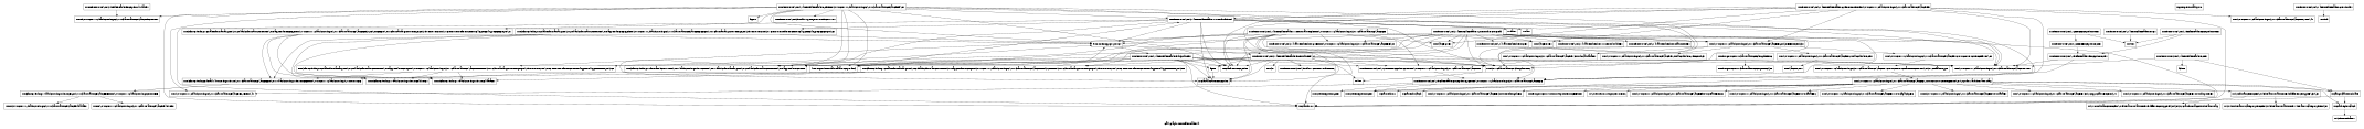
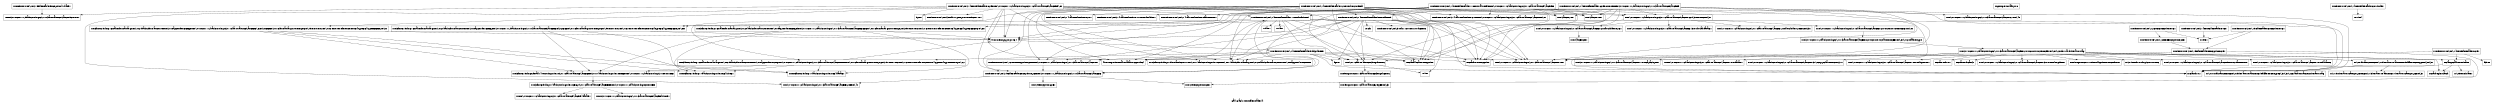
  digraph {
    label="Call graph: text_file_reader.ll"
    node [shape=record]
    n1 [label="{_ZN9LAMMPS_NS14TextFileReaderC2ERKNSt7__cxx1112basic_stringIcSt11char_traitsIcESaIcEEES8_}"]
    n2 [label="{_ZNSt7__cxx1112basic_stringIcSt11char_traitsIcESaIcEEC1ERKS4_}"]
    n3 [label="{_ZN9LAMMPS_NS14TextFileReader11set_bufsizeEi}"]
    n4 [label="{_ZNKSt7__cxx1112basic_stringIcSt11char_traitsIcESaIcEE5c_strEv}"]
    n5 [label="{fopen}"]
    n6 [label="{__cxa_allocate_exception}"]
    n7 [label="{_ZNSt11char_traitsIcE6lengthEPKc}"]
    n8 [label="{_ZN9LAMMPS_NS5utils11getsyserrorB5cxx11Ev}"]
    n9 [label="{llvm.experimental.noalias.scope.decl}"]
    n10 [label="{llvm.memcpy.p0.p0.i64}"]
    n11 [label="{_ZN3fmt6v9_lmp16make_format_argsINS0_20basic_format_contextINS0_8appenderEcEEJRKNSt7__cxx1112basic_stringIcSt11char_traitsIcESaIcEEESC_RSA_EEENS0_16format_arg_storeIT_JDpNSt9remove_cvINSt16remove_referenceIT0_E4typeEE4typeEEEEDpOSI_}"]
    n12 [label="{_ZN3fmt6v9_lmp7vformatB5cxx11ENS0_17basic_string_viewIcEENS0_17basic_format_argsINS0_20basic_format_contextINS0_8appenderEcEEEE}"]
    n13 [label="{_ZN9LAMMPS_NS19FileReaderExceptionC2ERKNSt7__cxx1112basic_stringIcSt11char_traitsIcESaIcEEE}"]
    n14 [label="{__cxa_throw}"]
    n15 [label="{_ZNSt7__cxx1112basic_stringIcSt11char_traitsIcESaIcEED1Ev}"]
    n16 [label="{__cxa_free_exception}"]
    n17 [label="{_ZN3fmt6v9_lmp16make_format_argsINS0_20basic_format_contextINS0_8appenderEcEEJRiRNSt7__cxx1112basic_stringIcSt11char_traitsIcESaIcEEEEEENS0_16format_arg_storeIT_JDpNSt9remove_cvINSt16remove_referenceIT0_E4typeEE4typeEEEEDpOSH_}"]
    n18 [label="{_ZdaPv}"]
    n19 [label="{_Znam}"]
    n20 [label="{strlen}"]
    n21 [label="{_ZN9__gnu_cxx11char_traitsIcE6lengthEPKc}"]
    n22 [label="{_ZN9LAMMPS_NS14TextFileReader9skip_lineEv}"]
    n23 [label="{_ZN3fmt6v9_lmp6detail14to_string_viewIcSt11char_traitsIcESaIcEEENS0_17basic_string_viewIT_EERKNSt7__cxx1112basic_stringIS7_T0_T1_EE}"]
    n24 [label="{_ZNK3fmt6v9_lmp17basic_string_viewIcE4dataEv}"]
    n25 [label="{_ZNK3fmt6v9_lmp17basic_string_viewIcE4sizeEv}"]
    n26 [label="{_ZNSt9exceptionC2Ev}"]
    n27 [label="{_ZNSt9exceptionD2Ev}"]
    n28 [label="{_ZN9__gnu_cxx11char_traitsIcE2eqERKcS3_}"]
    n29 [label="{_ZN3fmt6v9_lmp17basic_string_viewIcEC2ISt11char_traitsIcESaIcEEERKNSt7__cxx1112basic_stringIcT_T0_EE}"]
    n30 [label="{__gxx_personality_v0}"]
    n31 [label="{fgets}"]
    n32 [label="{_ZN9LAMMPS_NS12EOFExceptionC2ERKNSt7__cxx1112basic_stringIcSt11char_traitsIcESaIcEEE}"]
    n33 [label="{_ZN9LAMMPS_NS12EOFExceptionD2Ev}"]
    n34 [label="{_ZN9LAMMPS_NS19FileReaderExceptionD2Ev}"]
    n35 [label="{_ZN9LAMMPS_NS14TextFileReader9next_lineEi}"]
    n36 [label="{strchr}"]
    n37 [label="{_ZN9LAMMPS_NS5utils11count_wordsEPKc}"]
    n38 [label="{_ZN3fmt6v9_lmp16make_format_argsINS0_20basic_format_contextINS0_8appenderEcEEJRNSt7__cxx1112basic_stringIcSt11char_traitsIcESaIcEEERiSC_EEENS0_16format_arg_storeIT_JDpNSt9remove_cvINSt16remove_referenceIT0_E4typeEE4typeEEEEDpOSH_}"]
    n39 [label="{_ZN9LAMMPS_NS14TextFileReaderC2EP8_IO_FILENSt7__cxx1112basic_stringIcSt11char_traitsIcESaIcEEE}"]
    n40 [label="{_ZNSt7__cxx1112basic_stringIcSt11char_traitsIcESaIcEEC1EOS4_}"]
    n41 [label="{_ZNSaIcEC1Ev}"]
    n42 [label="{_ZNSt7__cxx1112basic_stringIcSt11char_traitsIcESaIcEEC2IS3_EEPKcRKS3_}"]
    n43 [label="{_ZNSaIcED1Ev}"]
    n44 [label="{_ZNSt7__cxx1112basic_stringIcSt11char_traitsIcESaIcEE13_M_local_dataEv}"]
    n45 [label="{_ZNSt7__cxx1112basic_stringIcSt11char_traitsIcESaIcEE12_Alloc_hiderC1EPcRKS3_}"]
    n46 [label="{_ZNSt7__cxx1112basic_stringIcSt11char_traitsIcESaIcEE12_M_constructIPKcEEvT_S8_}"]
    n47 [label="{_ZNSt7__cxx1112basic_stringIcSt11char_traitsIcESaIcEE12_Alloc_hiderD2Ev}"]
    n48 [label="{_ZNSt7__cxx1112basic_stringIcSt11char_traitsIcESaIcEE16_M_construct_auxIPKcEEvT_S8_St12__false_type}"]
    n49 [label="{_ZNSaIcED2Ev}"]
    n50 [label="{_ZNSt7__cxx1112basic_stringIcSt11char_traitsIcESaIcEE12_M_constructIPKcEEvT_S8_St20forward_iterator_tag}"]
    n51 [label="{_ZN9LAMMPS_NS14TextFileReaderD2Ev}"]
    n52 [label="{fclose}"]
    n53 [label="{__clang_call_terminate}"]
    n54 [label="{__cxa_begin_catch}"]
    n55 [label="{_ZSt9terminatev}"]
    n56 [label="{_ZN9LAMMPS_NS14TextFileReaderD0Ev}"]
    n57 [label="{_ZdlPv}"]
    n58 [label="{_ZN9LAMMPS_NS14TextFileReader6rewindEv}"]
    n59 [label="{rewind}"]
    n60 [label="{_ZN3fmt6v9_lmp16make_format_argsINS0_20basic_format_contextINS0_8appenderEcEEJRNSt7__cxx1112basic_stringIcSt11char_traitsIcESaIcEEEEEENS0_16format_arg_storeIT_JDpNSt9remove_cvINSt16remove_referenceIT0_E4typeEE4typeEEEEDpOSG_}"]
    n61 [label="{_ZN9LAMMPS_NS12EOFExceptionD0Ev}"]
    n62 [label="{_ZN9__gnu_cxx17__is_null_pointerIKcEEbPT_}"]
    n63 [label="{_ZSt19__throw_logic_errorPKc}"]
    n64 [label="{_ZSt8distanceIPKcENSt15iterator_traitsIT_E15difference_typeES3_S3_}"]
    n65 [label="{_ZNSt7__cxx1112basic_stringIcSt11char_traitsIcESaIcEE9_M_createERmm}"]
    n66 [label="{_ZNSt7__cxx1112basic_stringIcSt11char_traitsIcESaIcEE7_M_dataEPc}"]
    n67 [label="{_ZNSt7__cxx1112basic_stringIcSt11char_traitsIcESaIcEE11_M_capacityEm}"]
    n68 [label="{_ZNKSt7__cxx1112basic_stringIcSt11char_traitsIcESaIcEE7_M_dataEv}"]
    n69 [label="{_ZNSt7__cxx1112basic_stringIcSt11char_traitsIcESaIcEE13_S_copy_charsEPcPKcS7_}"]
    n70 [label="{_ZNSt7__cxx1112basic_stringIcSt11char_traitsIcESaIcEE10_M_disposeEv}"]
    n71 [label="{__cxa_rethrow}"]
    n72 [label="{__cxa_end_catch}"]
    n73 [label="{_ZNSt7__cxx1112basic_stringIcSt11char_traitsIcESaIcEE13_M_set_lengthEm}"]
    n74 [label="{_ZSt19__iterator_categoryIPKcENSt15iterator_traitsIT_E17iterator_categoryERKS3_}"]
    n75 [label="{_ZSt10__distanceIPKcENSt15iterator_traitsIT_E15difference_typeES3_S3_St26random_access_iterator_tag}"]
    n76 [label="{_ZN9LAMMPS_NS14TextFileReader12next_dvectorEPdi}"]
    n77 [label="{_ZN9LAMMPS_NS14ValueTokenizerD2Ev}"]
    n78 [label="{_ZN9LAMMPS_NS14ValueTokenizer11next_doubleEv}"]
    n79 [label="{_ZNK9LAMMPS_NS14ValueTokenizer8has_nextEv}"]
    n80 [label="{_ZN9LAMMPS_NS14ValueTokenizerC1ERKNSt7__cxx1112basic_stringIcSt11char_traitsIcESaIcEEES8_}"]
    n81 [label="{_ZN9LAMMPS_NS14TextFileReader11next_valuesEiRKNSt7__cxx1112basic_stringIcSt11char_traitsIcESaIcEEE}"]
    n82 [label="{_ZN9LAMMPS_NS19FileReaderExceptionD0Ev}"]
    n83 [label="{_ZNK9LAMMPS_NS19FileReaderException4whatEv}"]
    n84 [label="{_ZNKSt7__cxx1112basic_stringIcSt11char_traitsIcESaIcEE4dataEv}"]
    n85 [label="{_ZNKSt7__cxx1112basic_stringIcSt11char_traitsIcESaIcEE4sizeEv}"]
    n1 -> n2
    n1 -> n3
    n1 -> n4
    n1 -> n5
    n1 -> n6
    n1 -> n7
    n1 -> n8
    n1 -> n9
    n1 -> n10
    n1 -> n11
    n1 -> n12
    n1 -> n13
    n1 -> n14
    n1 -> n15
    n1 -> n16
    n3 -> n6
    n3 -> n7
    n3 -> n10
    n3 -> n12
    n3 -> n13
    n3 -> n14
    n3 -> n15
    n3 -> n16
    n3 -> n17
    n3 -> n18
    n3 -> n19
    n7 -> n20
-   n21 -> n7
+   n7 -> n21
    n9 -> n3
    n10 -> n22
    n11 -> n10
    n11 -> n23
    n11 -> n24
    n11 -> n25
    n13 -> n2
    n13 -> n26
    n13 -> n27
    n17 -> n10
    n17 -> n23
    n17 -> n24
    n17 -> n25
    n21 -> n28
    n22 -> n6
    n22 -> n7
    n22 -> n9
    n22 -> n12
    n22 -> n14
    n22 -> n15
    n22 -> n16
    n22 -> n31
    n22 -> n32
    n22 -> n60
    n23 -> n29
    n29 -> n84
    n29 -> n85
    n32 -> n13
    n33 -> n34
    n34 -> n15
    n34 -> n27
    n35 -> n6
    n35 -> n7
    n35 -> n9
-   n10 -> n35
+   n35 -> n10
    n35 -> n12
    n35 -> n15
    n35 -> n16
    n35 -> n20
    n35 -> n31
    n35 -> n32
    n35 -> n36
    n35 -> n37
    n35 -> n38
    n38 -> n10
    n38 -> n23
    n38 -> n24
    n38 -> n25
    n39 -> n3
    n39 -> n6
    n39 -> n13
    n39 -> n14
    n39 -> n15
    n39 -> n16
    n39 -> n40
    n39 -> n41
    n39 -> n42
    n39 -> n43
    n42 -> n7
    n42 -> n44
    n42 -> n45
    n42 -> n46
    n42 -> n47
    n46 -> n48
    n47 -> n49
    n48 -> n50
    n50 -> n53
    n50 -> n54
    n50 -> n62
    n50 -> n63
    n50 -> n64
    n50 -> n65
    n50 -> n66
    n50 -> n67
    n50 -> n68
    n50 -> n69
    n50 -> n70
    n50 -> n71
    n50 -> n72
    n50 -> n73
    n51 -> n15
    n51 -> n52
    n51 -> n53
    n53 -> n14
    n53 -> n54
-   n54 -> n55
+   n53 -> n55
    n56 -> n57
    n58 -> n59
    n60 -> n10
    n60 -> n23
    n60 -> n24
    n60 -> n25
    n61 -> n33
    n61 -> n57
    n64 -> n74
    n64 -> n75
-   n31 -> n6
+   n76 -> n6
    n76 -> n7
    n76 -> n9
    n76 -> n10
    n76 -> n12
    n76 -> n13
    n76 -> n14
    n76 -> n15
    n76 -> n16
    n76 -> n32
    n76 -> n35
    n76 -> n38
    n76 -> n41
    n76 -> n42
    n76 -> n43
    n76 -> n77
    n76 -> n78
    n76 -> n79
    n76 -> n80
    n81 -> n6
    n81 -> n7
    n81 -> n9
    n81 -> n10
    n81 -> n12
    n81 -> n14
    n81 -> n15
    n81 -> n16
    n81 -> n32
    n81 -> n35
    n81 -> n41
    n81 -> n42
    n81 -> n43
    n81 -> n60
    n81 -> n80
    n82 -> n34
    n82 -> n57
    n83 -> n4
  }
